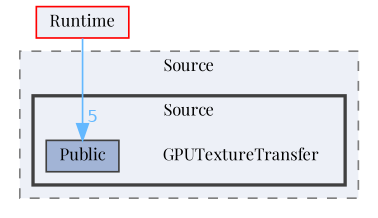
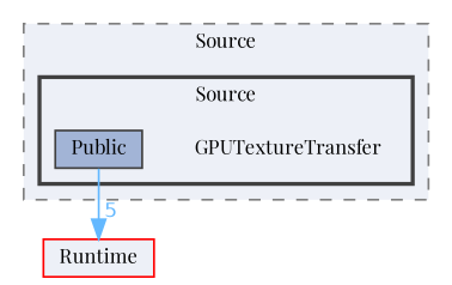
  digraph {
    compound=true
    fontname="Playfair Display"
    node [fontname="Playfair Display" fontsize=10 shape=box style=filled]
    n1 [height=0.2 label=GPUTextureTransfer shape=plaintext width=0.4 style=""]
    n2 [color=grey25 fillcolor="#a2b4d6" height=0.2 label=Public width=0.4]
    n3 [color=red fillcolor="#edf0f7" height=0.2 label=Runtime width=0.4]
    subgraph cluster_1 {
      bgcolor="#edf0f7"
      fontsize=10
      label=Source
      pencolor=grey50
      style="filled,dashed"
      subgraph cluster_2 {
        bgcolor="#edf0f7"
        fontsize=10
        pencolor=grey25
        style="filled,bold"
        n1
        n2
      }
    }
-   n3 -> n2 [color=steelblue1 fontcolor=steelblue1 fontname="Playfair Display" fontsize=10 headlabel=5 labeldistance=1.5 labelfontname=Helvetica labelfontsize=10]
+   n2 -> n3 [color=steelblue1 fontcolor=steelblue1 fontname="Playfair Display" fontsize=10 headlabel=5 labeldistance=1.5 labelfontname=Helvetica labelfontsize=10]
  }
